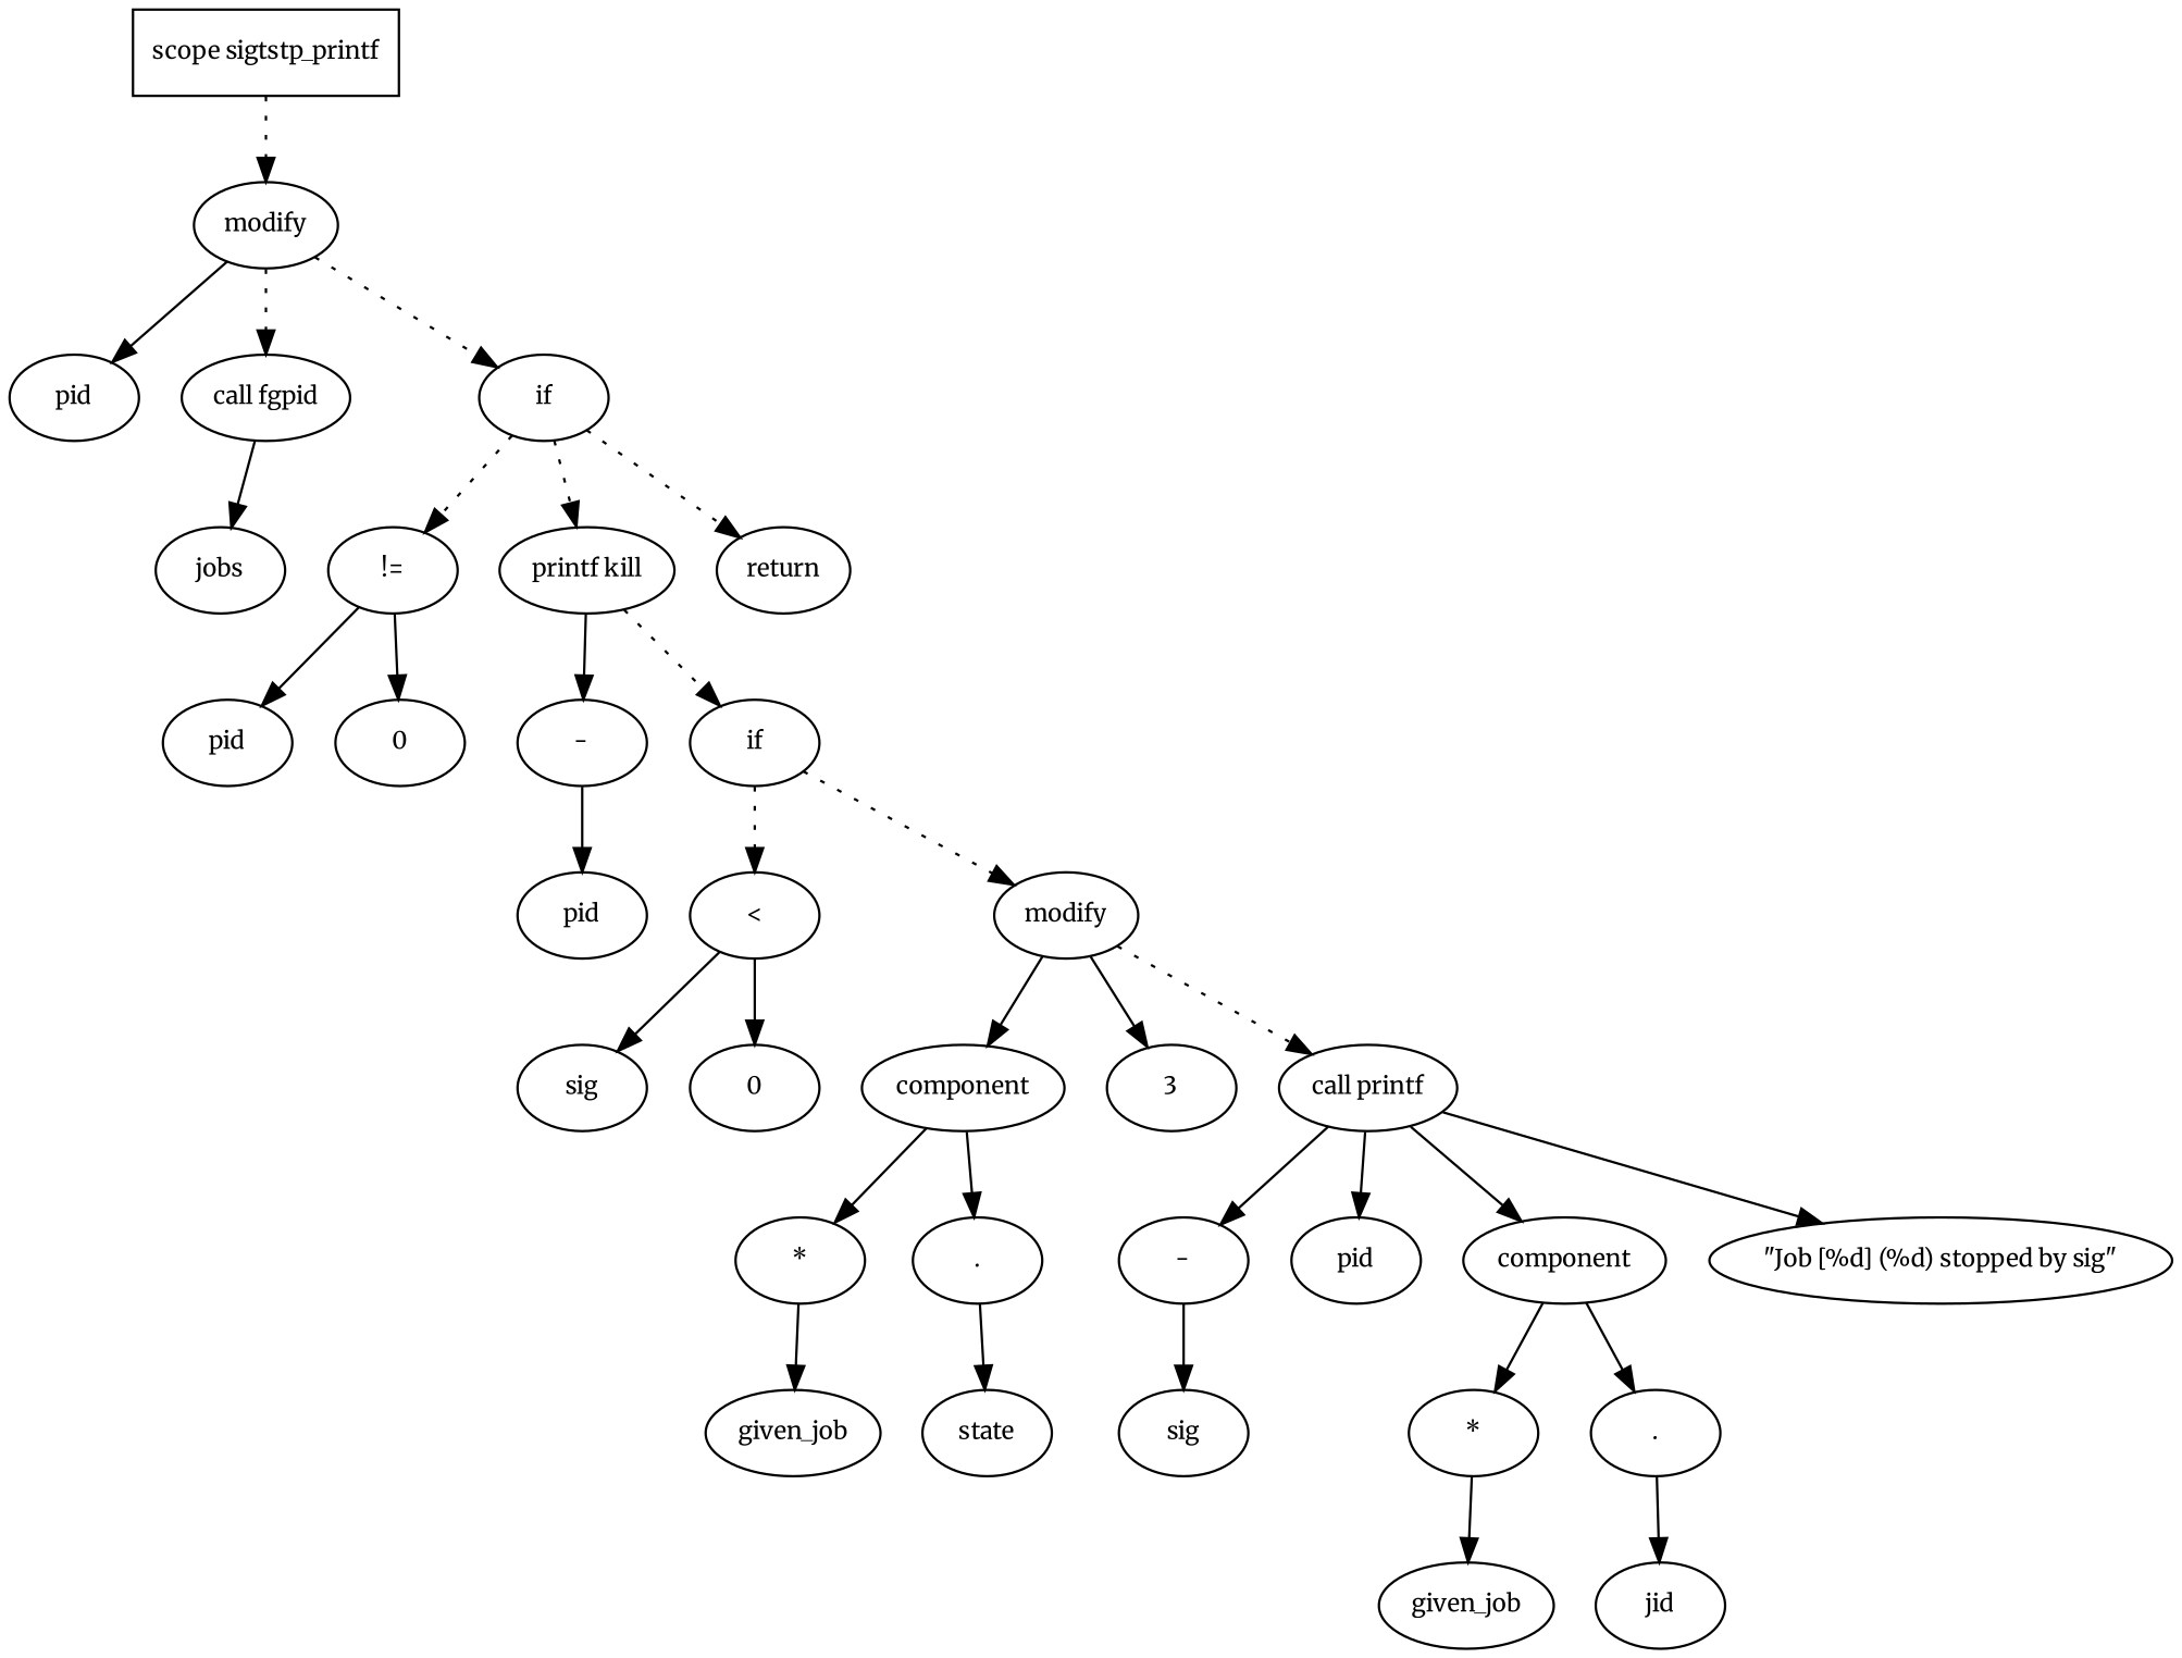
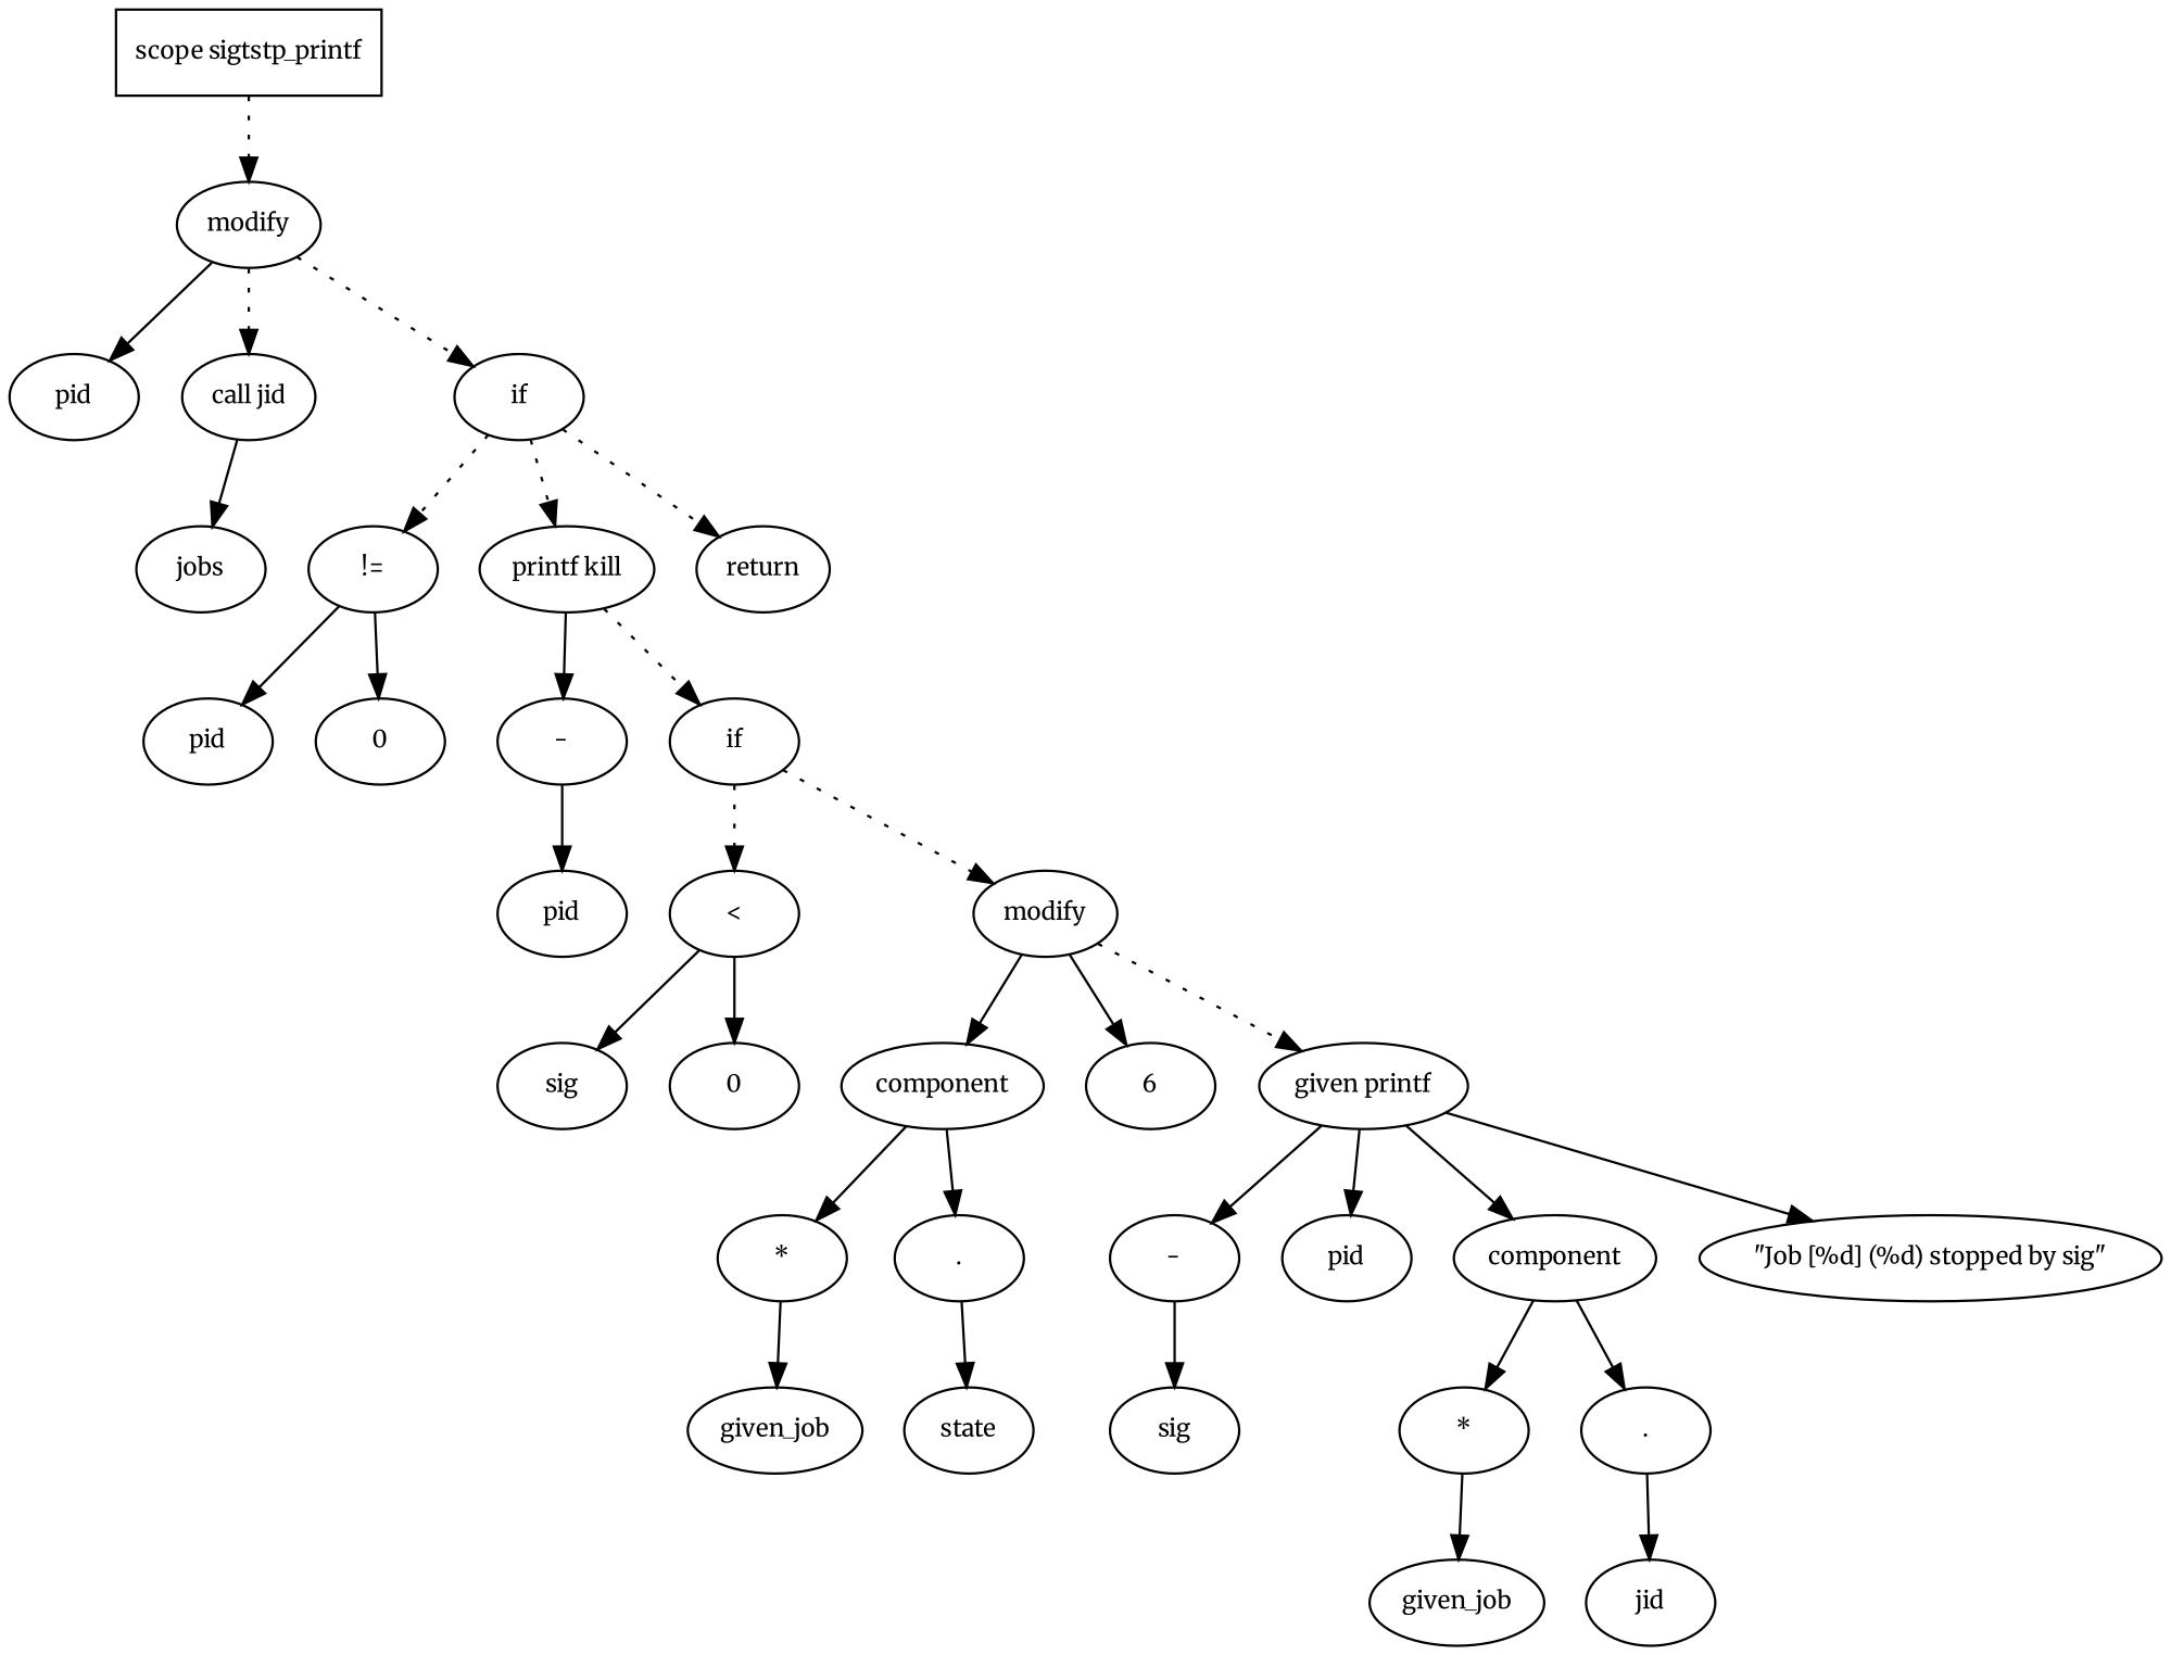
  digraph {
    fontname=Merriweather
    fontsize=10
    node [fontname=Merriweather fontsize=10 shape=ellipse]
    edge [fontname=Merriweather fontsize=10]
    n1 [label="scope sigtstp_printf" shape=box]
    n2 [label=modify]
    n3 [label=pid]
-   n4 [label="call fgpid"]
+   n4 [label="call jid"]
    n5 [label=if]
    n6 [label=jobs]
    n7 [label="!="]
    n8 [label="printf kill"]
    n9 [label=return]
    n10 [label=pid]
    n11 [label=0]
    n12 [label="-"]
    n13 [label=if]
    n14 [label=pid]
    n15 [label="<"]
    n16 [label=modify]
    n17 [label=sig]
    n18 [label=0]
    n19 [label=component]
-   n20 [label=3]
-   n21 [label="call printf"]
+   n20 [label=6]
+   n21 [label="given printf"]
    n22 [label="*"]
    n23 [label="."]
    n24 [label="-"]
    n25 [label=pid]
    n26 [label=component]
    n27 [label="\"Job [%d] (%d) stopped by sig\""]
    n28 [label=given_job]
    n29 [label=state]
    n30 [label=sig]
    n31 [label="*"]
    n32 [label="."]
    n33 [label=given_job]
    n34 [label=jid]
    n1 -> n2 [style=dotted]
    n2 -> n3
    n2 -> n4 [style=dotted]
    n2 -> n5 [style=dotted]
    n4 -> n6
    n5 -> n7 [style=dotted]
    n5 -> n8 [style=dotted]
    n5 -> n9 [style=dotted]
    n7 -> n10
    n7 -> n11
    n8 -> n12
    n8 -> n13 [style=dotted]
    n12 -> n14
    n13 -> n15 [style=dotted]
    n13 -> n16 [style=dotted]
    n15 -> n17
    n15 -> n18
    n16 -> n19
    n16 -> n20
    n16 -> n21 [style=dotted]
    n19 -> n22
    n19 -> n23
    n21 -> n24
    n21 -> n25
    n21 -> n26
    n21 -> n27
    n22 -> n28
    n23 -> n29
    n24 -> n30
    n26 -> n31
    n26 -> n32
    n31 -> n33
    n32 -> n34
  }
